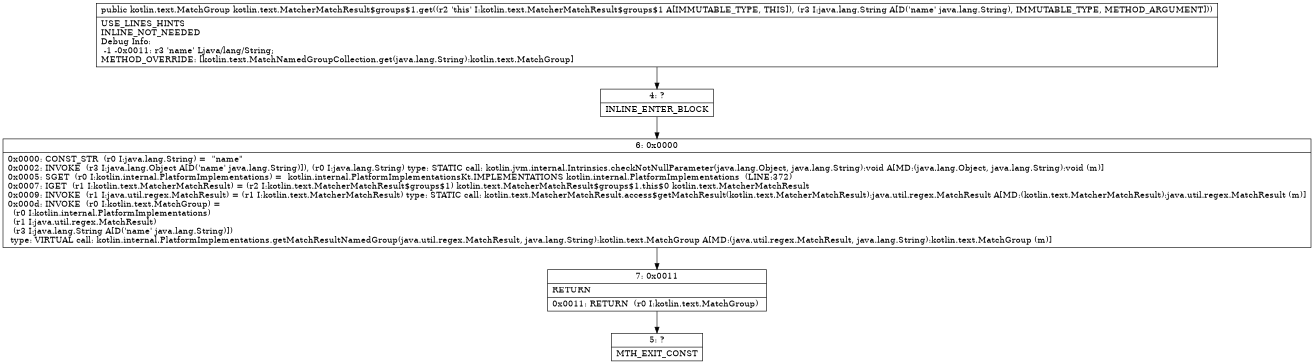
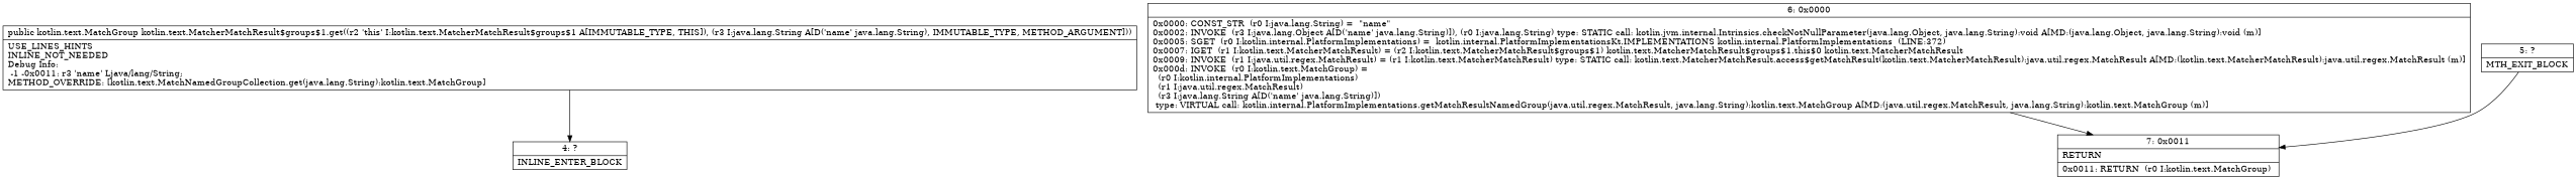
  digraph {
    node [shape=record]
    n1 [label="{4\:\ ?|INLINE_ENTER_BLOCK\l}"]
    n2 [label="{6\:\ 0x0000|0x0000: CONST_STR  (r0 I:java.lang.String) =  \"name\" \l0x0002: INVOKE  (r3 I:java.lang.Object A[D('name' java.lang.String)]), (r0 I:java.lang.String) type: STATIC call: kotlin.jvm.internal.Intrinsics.checkNotNullParameter(java.lang.Object, java.lang.String):void A[MD:(java.lang.Object, java.lang.String):void (m)]\l0x0005: SGET  (r0 I:kotlin.internal.PlatformImplementations) =  kotlin.internal.PlatformImplementationsKt.IMPLEMENTATIONS kotlin.internal.PlatformImplementations  (LINE:372)\l0x0007: IGET  (r1 I:kotlin.text.MatcherMatchResult) = (r2 I:kotlin.text.MatcherMatchResult$groups$1) kotlin.text.MatcherMatchResult$groups$1.this$0 kotlin.text.MatcherMatchResult \l0x0009: INVOKE  (r1 I:java.util.regex.MatchResult) = (r1 I:kotlin.text.MatcherMatchResult) type: STATIC call: kotlin.text.MatcherMatchResult.access$getMatchResult(kotlin.text.MatcherMatchResult):java.util.regex.MatchResult A[MD:(kotlin.text.MatcherMatchResult):java.util.regex.MatchResult (m)]\l0x000d: INVOKE  (r0 I:kotlin.text.MatchGroup) = \l  (r0 I:kotlin.internal.PlatformImplementations)\l  (r1 I:java.util.regex.MatchResult)\l  (r3 I:java.lang.String A[D('name' java.lang.String)])\l type: VIRTUAL call: kotlin.internal.PlatformImplementations.getMatchResultNamedGroup(java.util.regex.MatchResult, java.lang.String):kotlin.text.MatchGroup A[MD:(java.util.regex.MatchResult, java.lang.String):kotlin.text.MatchGroup (m)]\l}"]
    n3 [label="{7\:\ 0x0011|RETURN\l|0x0011: RETURN  (r0 I:kotlin.text.MatchGroup) \l}"]
-   n4 [label="{5\:\ ?|MTH_EXIT_CONST\l}"]
+   n4 [label="{5\:\ ?|MTH_EXIT_BLOCK\l}"]
    n5 [label="{public kotlin.text.MatchGroup kotlin.text.MatcherMatchResult$groups$1.get((r2 'this' I:kotlin.text.MatcherMatchResult$groups$1 A[IMMUTABLE_TYPE, THIS]), (r3 I:java.lang.String A[D('name' java.lang.String), IMMUTABLE_TYPE, METHOD_ARGUMENT]))  | USE_LINES_HINTS\lINLINE_NOT_NEEDED\lDebug Info:\l  \-1 \-0x0011: r3 'name' Ljava\/lang\/String;\lMETHOD_OVERRIDE: [kotlin.text.MatchNamedGroupCollection.get(java.lang.String):kotlin.text.MatchGroup]\l}"]
-   n1 -> n2
    n2 -> n3
-   n3 -> n4
+   n4 -> n3
    n5 -> n1
  }
